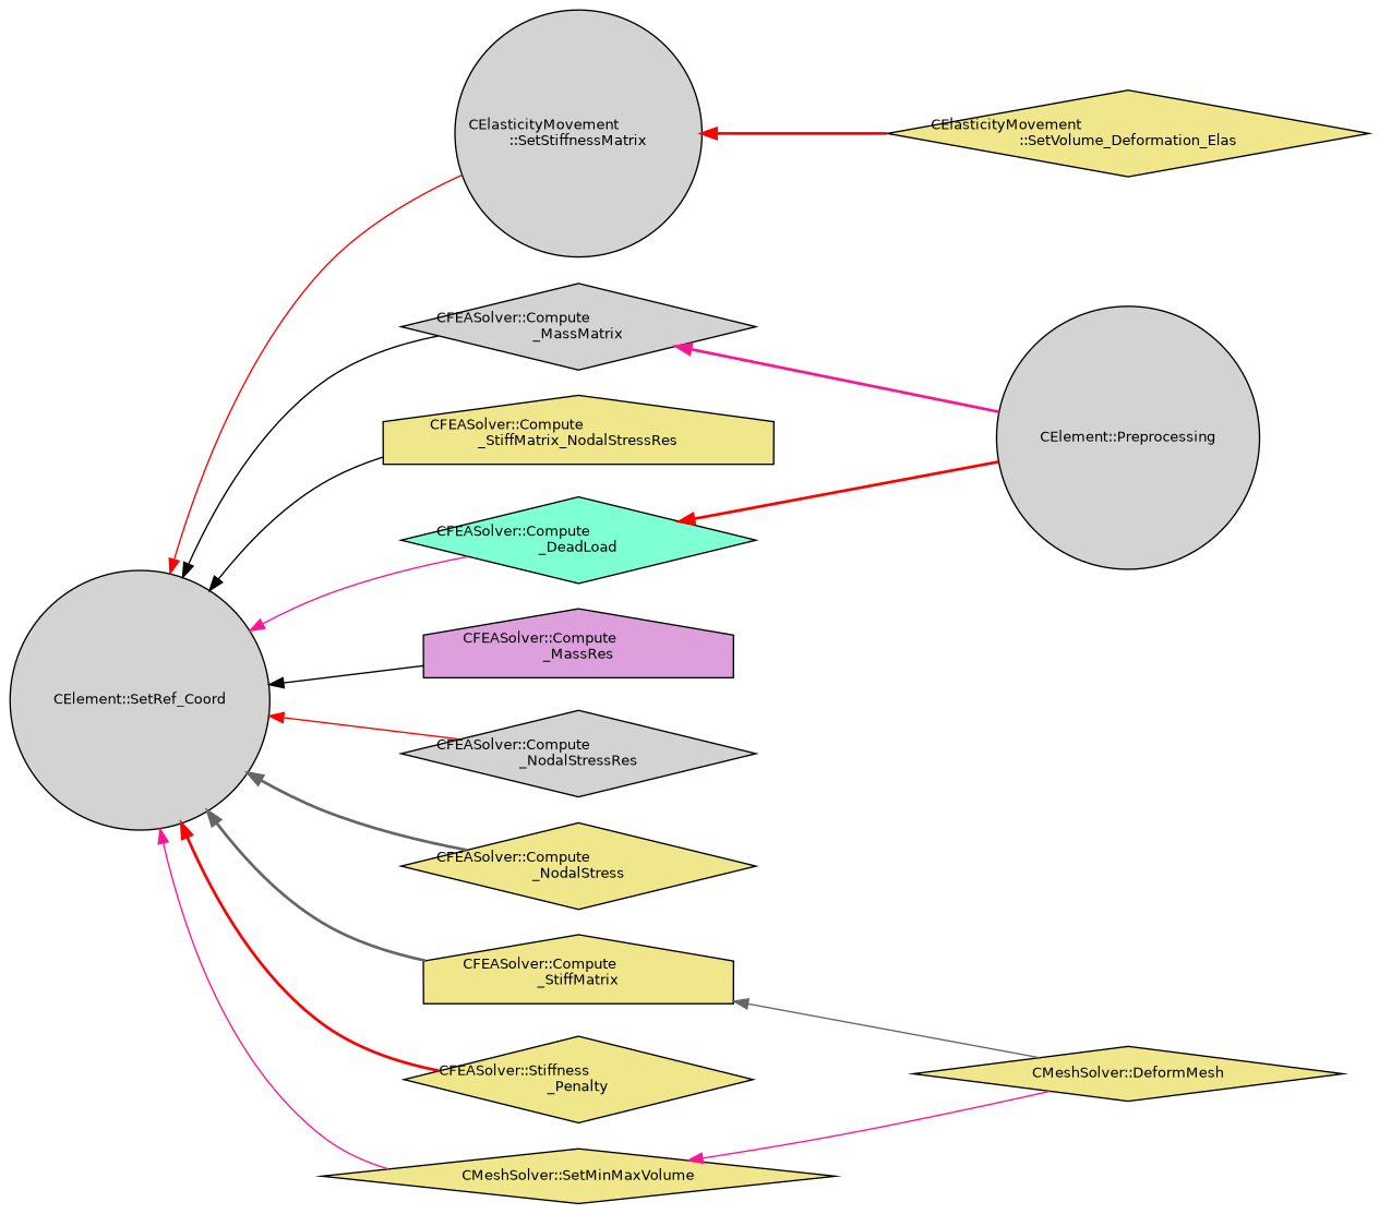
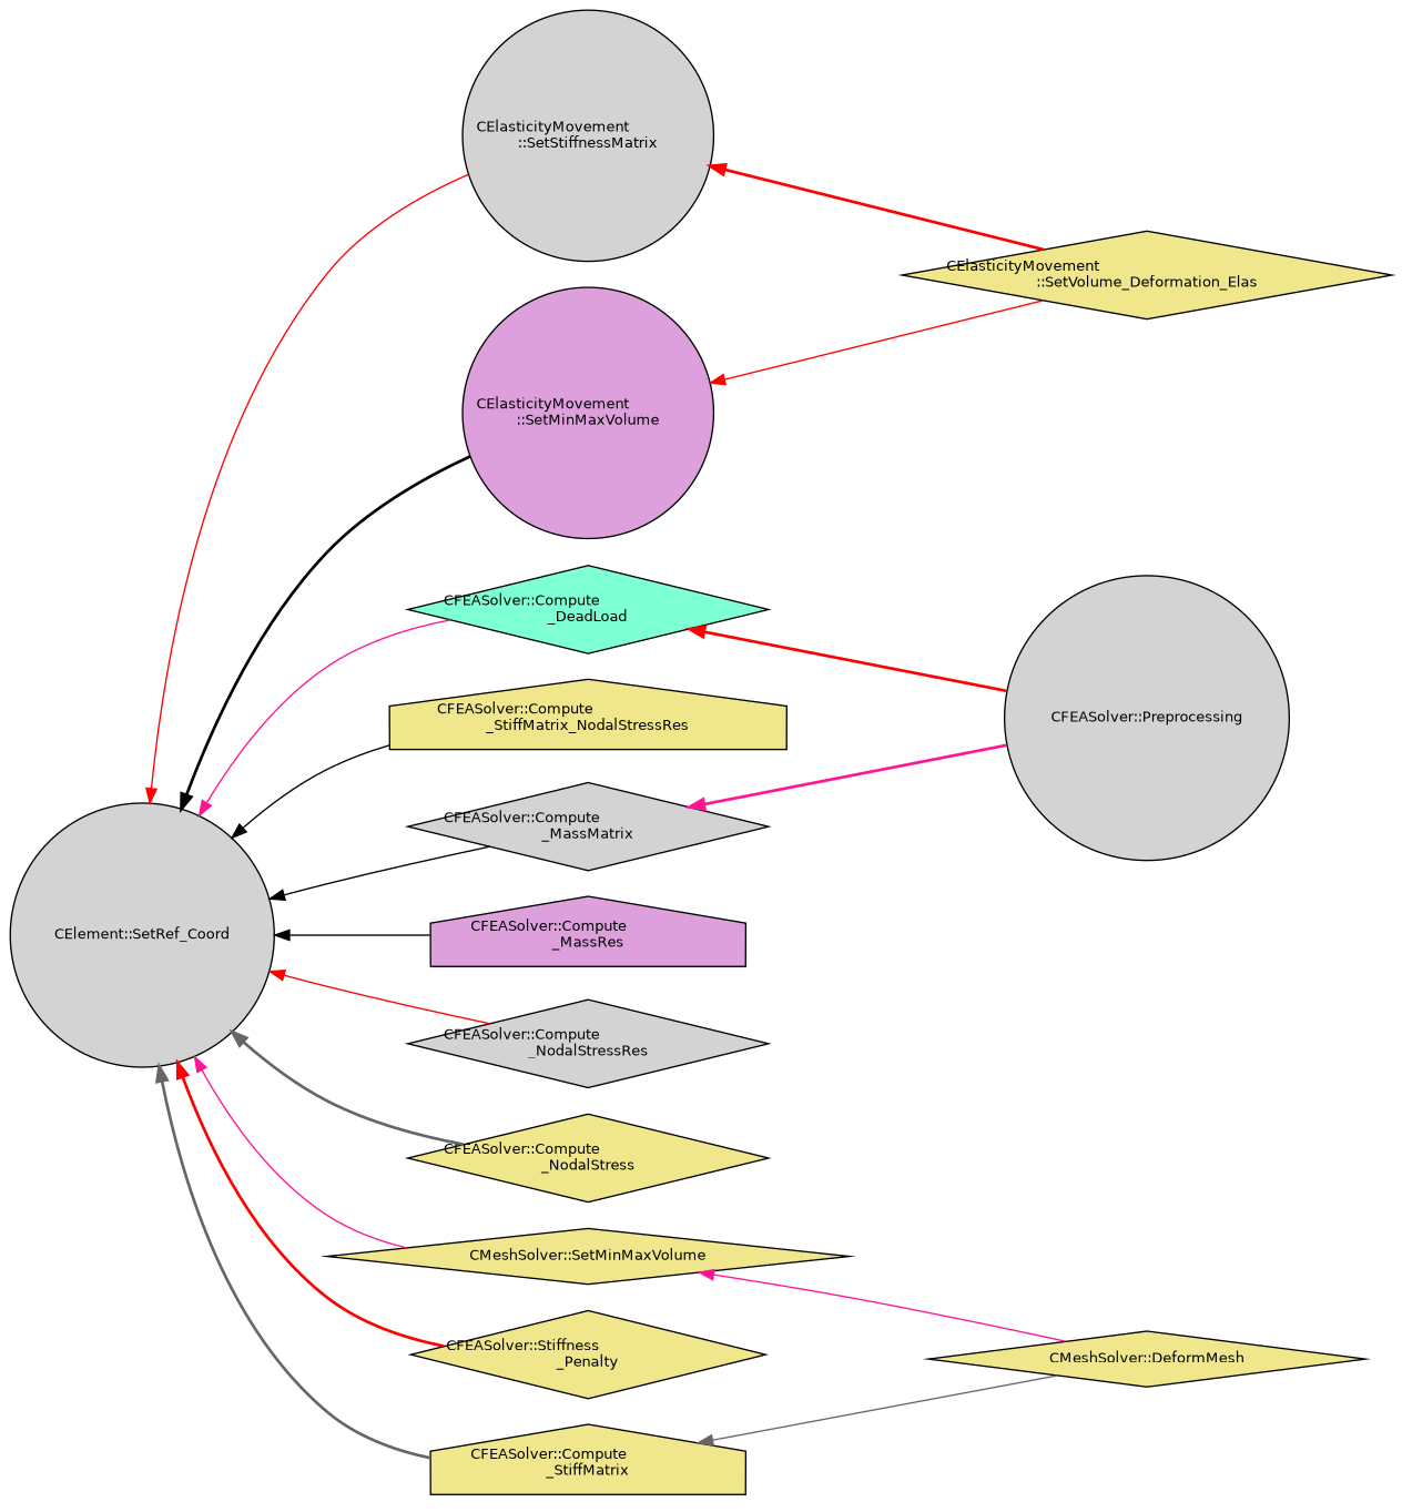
  digraph {
    rankdir=LR
    node [color=black fillcolor=khaki fontname=Helvetica fontsize=10 shape=diamond style=filled]
    edge [color=red dir=back fontname=Helvetica fontsize=10 labelfontname=Helvetica labelfontsize=10 style=solid]
    n1 [fillcolor=lightgrey fontcolor=black height=0.2 label="CElement::SetRef_Coord" shape=circle width=0.4]
+   n2 [fillcolor=plum height=0.2 label="CElasticityMovement\l::SetMinMaxVolume" shape=circle width=0.4]
    n3 [fillcolor=lightgrey height=0.2 label="CElasticityMovement\l::SetStiffnessMatrix" shape=circle width=0.4]
    n4 [height=0.2 label="CFEASolver::Compute\l_StiffMatrix" shape=house width=0.4]
    n5 [height=0.2 label="CFEASolver::Compute\l_StiffMatrix_NodalStressRes" shape=house width=0.4]
    n6 [fillcolor=lightgrey height=0.2 label="CFEASolver::Compute\l_MassMatrix" width=0.4]
    n7 [fillcolor=plum height=0.2 label="CFEASolver::Compute\l_MassRes" shape=house width=0.4]
    n8 [fillcolor=lightgrey height=0.2 label="CFEASolver::Compute\l_NodalStressRes" width=0.4]
    n9 [height=0.2 label="CFEASolver::Compute\l_NodalStress" width=0.4]
    n10 [fillcolor=aquamarine height=0.2 label="CFEASolver::Compute\l_DeadLoad" width=0.4]
    n11 [height=0.2 label="CFEASolver::Stiffness\l_Penalty" width=0.4]
    n12 [height=0.2 label="CMeshSolver::SetMinMaxVolume" width=0.4]
    n13 [height=0.2 label="CElasticityMovement\l::SetVolume_Deformation_Elas" width=0.4]
    n14 [height=0.2 label="CMeshSolver::DeformMesh" width=0.4]
-   n15 [fillcolor=lightgrey height=0.2 label="CElement::Preprocessing" shape=circle width=0.4]
+   n15 [fillcolor=lightgrey height=0.2 label="CFEASolver::Preprocessing" shape=circle width=0.4]
+   n1 -> n2 [color=black style=bold]
    n1 -> n3
    n1 -> n4 [color=gray40 style=bold]
    n1 -> n5 [color=black]
    n1 -> n6 [color=black]
    n1 -> n7 [color=black]
    n1 -> n8
    n1 -> n9 [color=gray40 style=bold]
    n1 -> n10 [color=deeppink]
    n1 -> n11 [style=bold]
    n1 -> n12 [color=deeppink]
+   n2 -> n13
    n3 -> n13 [style=bold]
    n4 -> n14 [color=gray40]
    n6 -> n15 [color=deeppink style=bold]
    n10 -> n15 [style=bold]
    n12 -> n14 [color=deeppink]
  }
